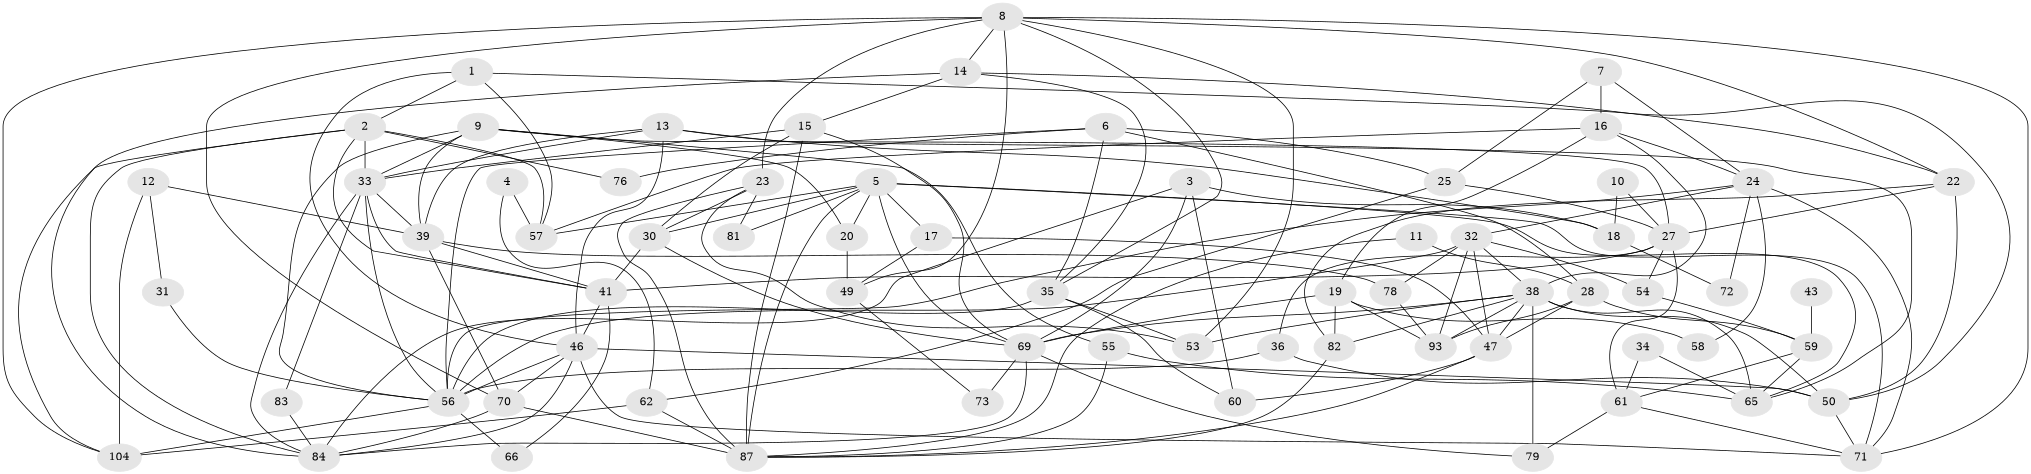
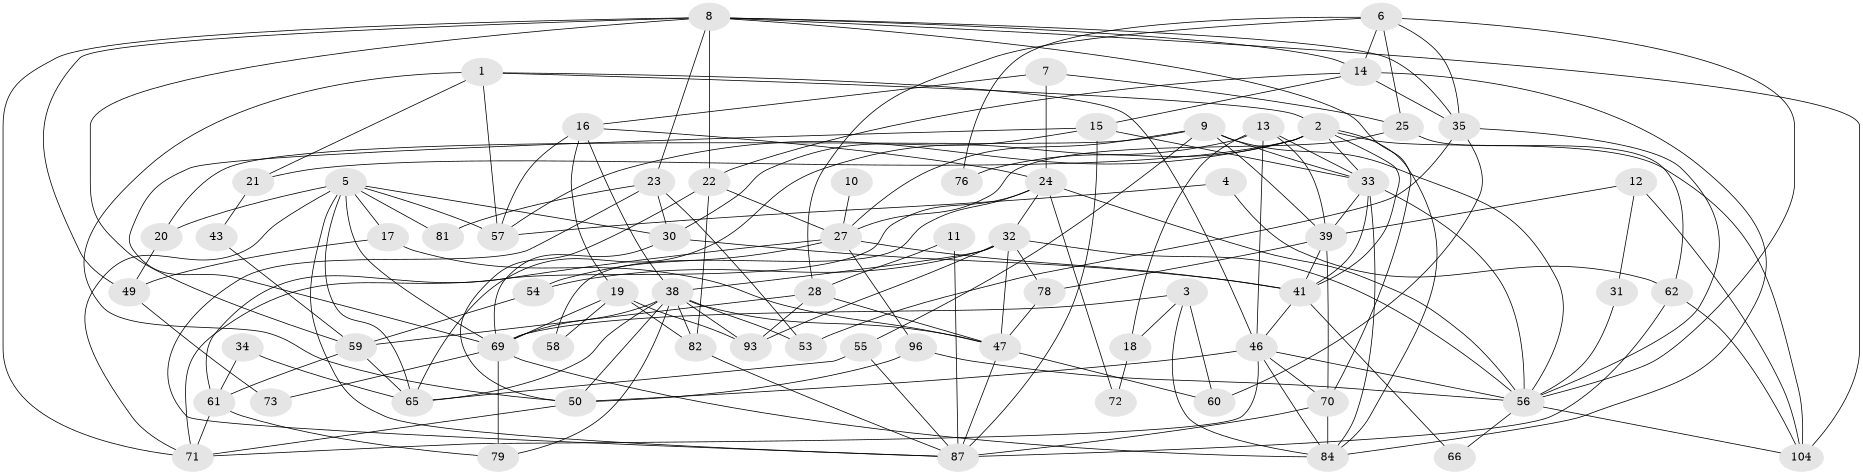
  graph {
    node [color=gray90 style=filled]
    1 [super="+96"]
    2 [super="+37"]
+   21
    46 [super="+63"]
    50 [super="+64"]
    57 [super="+74"]
    33 [super="+45"]
    41 [super="+92"]
    76
    84 [super="+99"]
    104
    43 [super="+75"]
    71 [super="+90"]
    56 [super="+86"]
    70 [super="+77"]
    39 [super="+94"]
-   83
    66
    18 [super="+52"]
    72
    3
    60
    69 [super="+98"]
    79
    73
    4
    62
    87 [super="+88"]
    5 [super="+26"]
    17
    20
    30
    65 [super="+100"]
    81
    49 [super="+80"]
    47 [super="+106"]
    6 [super="+89"]
    14
    25
    28 [super="+102"]
    35 [super="+42"]
    22 [super="+85"]
    15 [super="+29"]
    27 [super="+51"]
    59 [super="+91"]
    93
    53
    16 [super="+44"]
    24 [super="+68"]
    19 [super="+67"]
    38 [super="+103"]
    7
    58
    32 [super="+97"]
    8
    23 [super="+95"]
    82
    61 [super="+101"]
    9 [super="+105"]
    55
-   36
+   36 [label=96]
    54
    78
    10
    11
    12 [super="+48"]
    31
    13
    34
    1 -- 2
+   1 -- 21
    1 -- 46
    1 -- 50
    1 -- 57
+   2 -- 21
    2 -- 57
    2 -- 33
    2 -- 41
    2 -- 76
    2 -- 84
    2 -- 104
+   21 -- 43 [weight=2]
    46 -- 50
    46 -- 84
    46 -- 71
    46 -- 56
    46 -- 70
    50 -- 71
    33 -- 41
    33 -- 84
    33 -- 56
    33 -- 39
-   33 -- 83
    41 -- 46
    41 -- 66
    43 -- 59
    56 -- 104
    56 -- 66
    70 -- 84
    70 -- 87
    39 -- 41
    39 -- 70
    39 -- 78
-   83 -- 84
    18 -- 72
    3 -- 84
    3 -- 18
    3 -- 60
    3 -- 69
    69 -- 84
    69 -- 79
    69 -- 73
    4 -- 57
    4 -- 62
    62 -- 104
    62 -- 87
    5 -- 57
    5 -- 71
    5 -- 69
    5 -- 87
    5 -- 17
    5 -- 20
    5 -- 30
    5 -- 65
    5 -- 81
    17 -- 49
    17 -- 47
    20 -- 49
    30 -- 41
    30 -- 69
    49 -- 73
    47 -- 60
    47 -- 87
    6 -- 76
    6 -- 56
+   6 -- 14
    6 -- 25
    6 -- 28
    6 -- 35
    14 -- 84
    14 -- 35
    14 -- 22
    14 -- 15
    25 -- 62
    25 -- 27
    28 -- 47
    28 -- 59
    28 -- 93
    35 -- 56
    35 -- 60
    35 -- 53
    22 -- 50
    22 -- 27
    22 -- 82
    15 -- 33
    15 -- 69
    15 -- 87
    15 -- 30
    27 -- 41
    27 -- 61 [weight=2]
    27 -- 36
    27 -- 54
    59 -- 65
    59 -- 61
    16 -- 57
    16 -- 24
    16 -- 19
    16 -- 38
    24 -- 71
    24 -- 56
    24 -- 72
    24 -- 58
    24 -- 32
    19 -- 69
    19 -- 93
    19 -- 58
    19 -- 82
    38 -- 50
    38 -- 69 [weight=2]
    38 -- 79
    38 -- 65
    38 -- 47
    38 -- 93
    38 -- 53
    38 -- 82
    7 -- 25
    7 -- 16
    7 -- 24
    32 -- 56
    32 -- 47
    32 -- 93
    32 -- 38
    32 -- 54
    32 -- 78
    8 -- 104
    8 -- 71
    8 -- 70
    8 -- 49
    8 -- 14
    8 -- 35
    8 -- 22
-   8 -- 53
+   8 -- 59
    8 -- 23
    23 -- 87
    23 -- 30
    23 -- 81
    23 -- 53
    82 -- 87
    61 -- 71
    61 -- 79
    9 -- 33
    9 -- 56
    9 -- 39
    9 -- 20
    9 -- 27
    9 -- 55
    55 -- 87
    55 -- 65
    36 -- 50
    36 -- 56 [weight=2]
    54 -- 59
-   78 -- 93
-   10 -- 18
+   78 -- 47
    10 -- 27
    11 -- 87
    11 -- 28
    12 -- 104
    12 -- 39
    12 -- 31
    31 -- 56
    13 -- 46
    13 -- 33
    13 -- 39
    13 -- 18
    13 -- 65
    34 -- 65
    34 -- 61
  }
